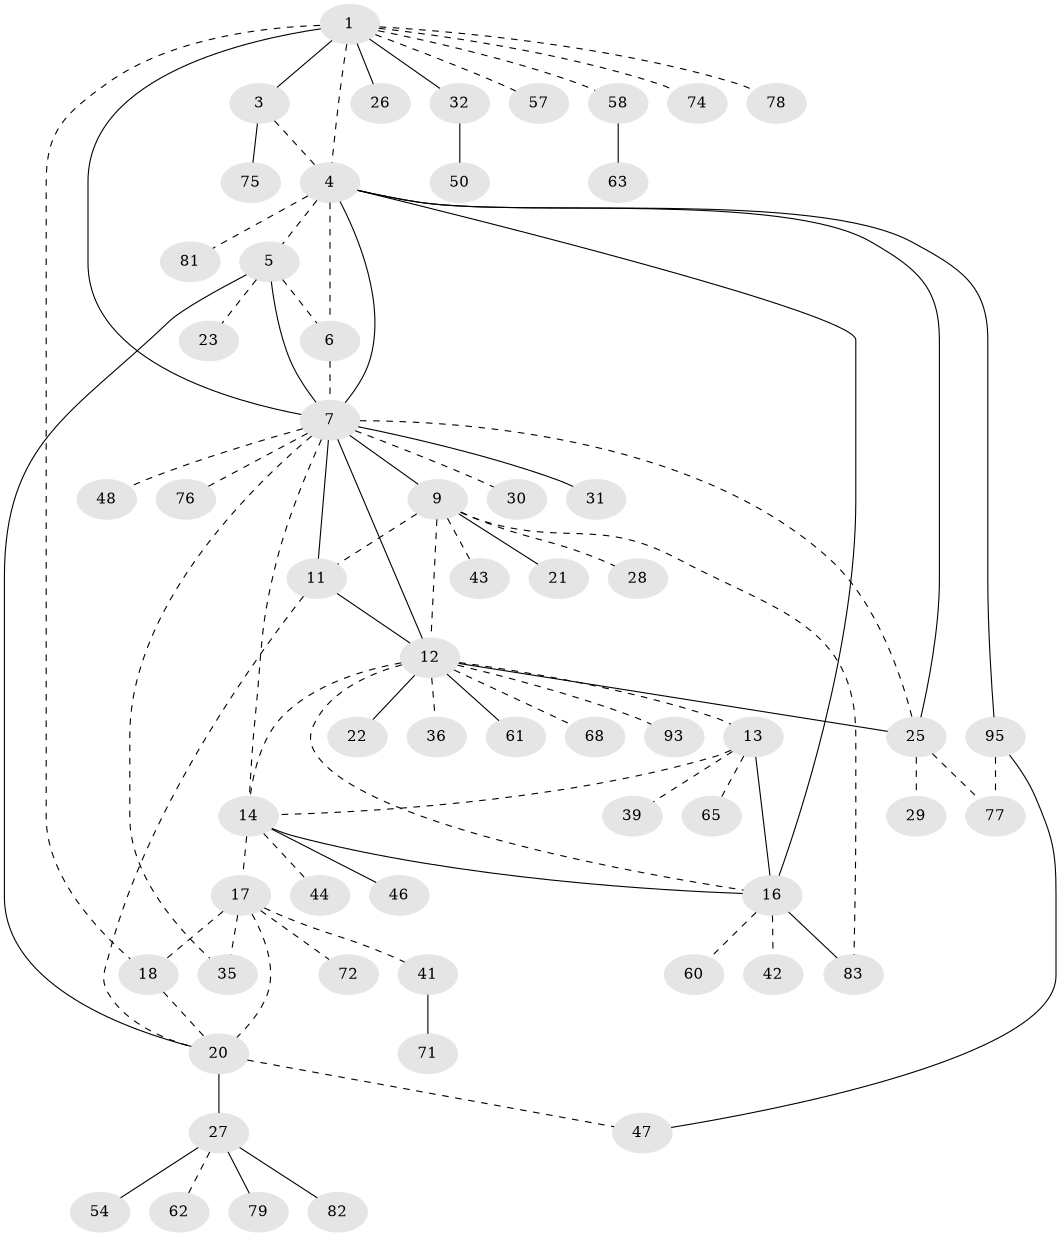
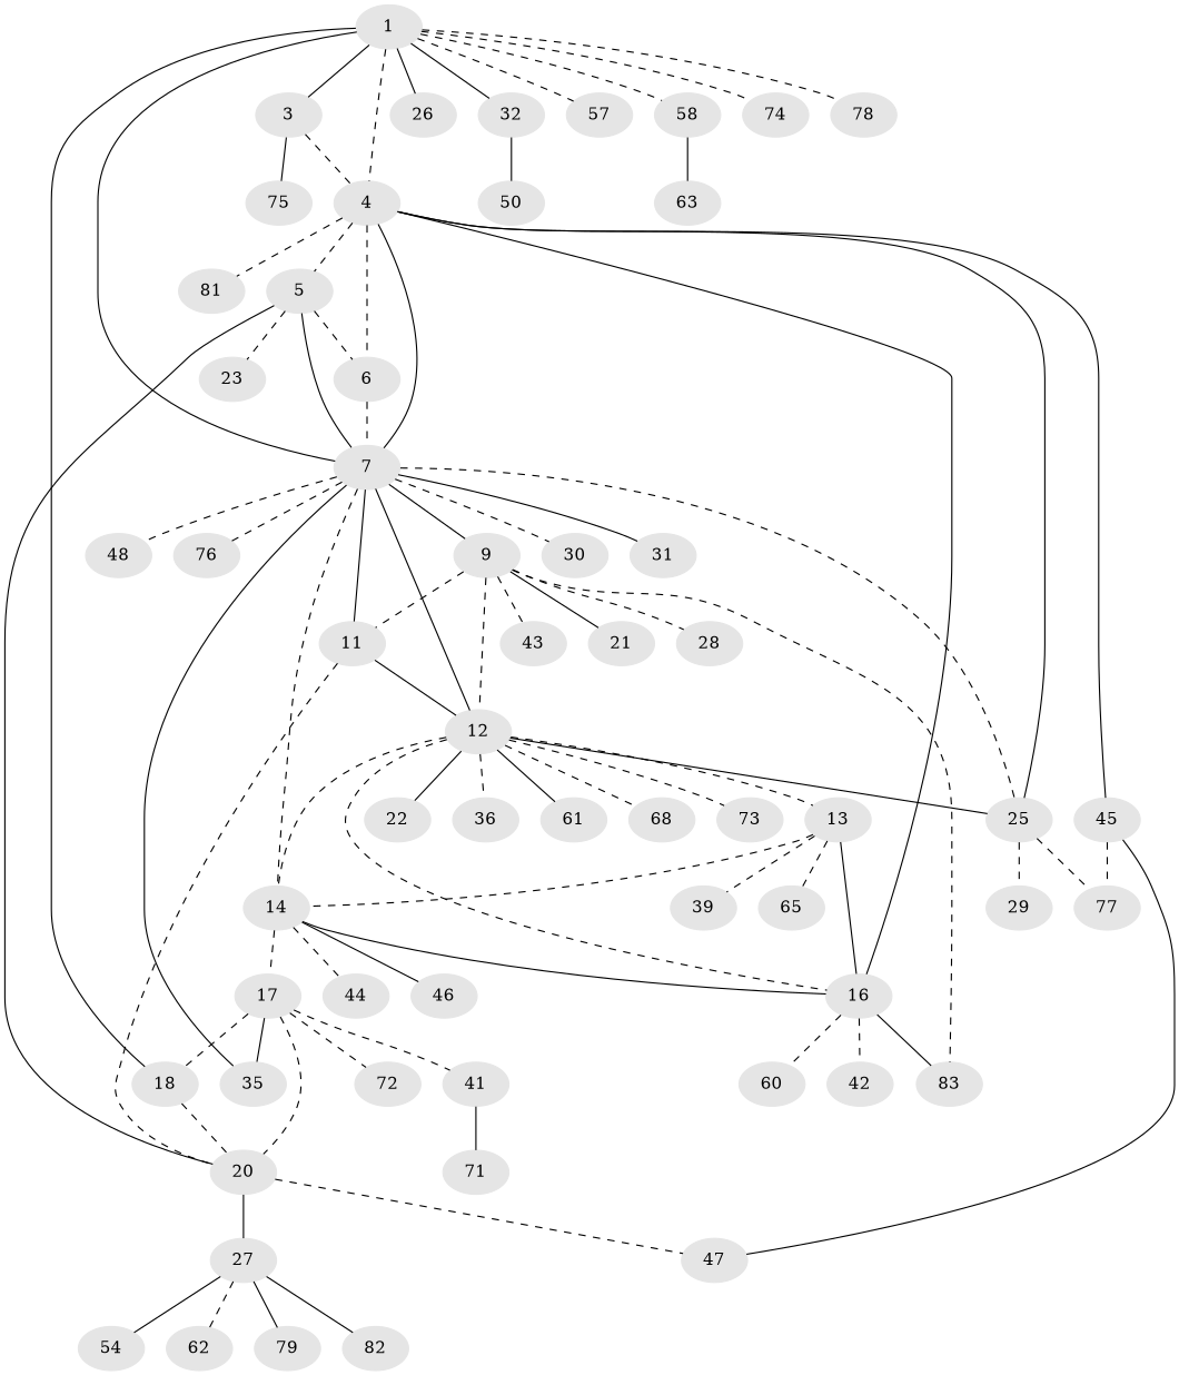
  graph {
    node [color=gray90 style=filled]
    edge [style=dashed]
    1 [super="+2"]
    3 [super="+51"]
    4 [super="+8"]
    7 [super="+10"]
    18 [super="+70"]
    26
    32 [super="+40"]
    57 [super="+64"]
    58
    74
    78
    75
    5 [super="+37"]
    6 [super="+33"]
    16 [super="+59"]
    25 [super="+66"]
-   45 [super="+56" label=95]
+   45 [super="+56"]
    81
    9 [super="+24"]
    11 [super="+34"]
    12 [super="+15"]
    14 [super="+52"]
    30
    31
    35
    48
    76
    20 [super="+65"]
    50
    63
    23
    83
    42
    60
    29
    77
    47 [super="+49"]
    27 [super="+38"]
    21
    28
    43
    13 [super="+80"]
    22 [super="+53"]
    36
    61
    68
-   73 [label=93]
+   73
    17 [super="+19"]
    44 [super="+69"]
    46
    39
    n52 [label=65]
    41
    72
    71
    54
    62
    79
    82
    1 -- 3 [style=solid weight=2]
    1 -- 4 [weight=2]
    1 -- 7 [style=solid]
-   1 -- 18
+   1 -- 18 [style=solid]
    1 -- 26 [style=solid]
    1 -- 32 [style=solid]
    1 -- 57
    1 -- 58
    1 -- 74
    1 -- 78
    3 -- 4
    3 -- 75 [style=solid]
    4 -- 7 [style=solid]
    4 -- 5
    4 -- 6
    4 -- 16 [style=solid]
    4 -- 25 [style=solid]
    4 -- 45 [style=solid]
    4 -- 81
    7 -- 25
    7 -- 9 [style=solid]
    7 -- 11 [style=solid]
    7 -- 12 [style=solid]
    7 -- 14
    7 -- 30
    7 -- 31 [style=solid]
-   7 -- 35
+   7 -- 35 [style=solid]
    7 -- 48
    7 -- 76
    18 -- 20
    32 -- 50 [style=solid]
    58 -- 63 [style=solid]
    5 -- 7 [style=solid]
    5 -- 6
    5 -- 20 [style=solid]
    5 -- 23
    6 -- 7
    16 -- 83 [style=solid]
    16 -- 42
    16 -- 60
    25 -- 29
    25 -- 77
    45 -- 77
    45 -- 47 [style=solid]
    9 -- 11
    9 -- 12
    9 -- 83
    9 -- 21 [style=solid]
    9 -- 28
    9 -- 43
    11 -- 12 [style=solid]
    11 -- 20
    12 -- 16
    12 -- 25 [style=solid]
    12 -- 14
    12 -- 13
    12 -- 22 [style=solid]
    12 -- 36
    12 -- 61 [style=solid]
    12 -- 68
    12 -- 73
    14 -- 16 [style=solid]
    14 -- 17
    14 -- 44
    14 -- 46 [style=solid]
    20 -- 47
    20 -- 27 [style=solid]
    27 -- 54 [style=solid]
    27 -- 62
    27 -- 79 [style=solid]
    27 -- 82 [style=solid]
    13 -- 16 [style=solid]
    13 -- 14
    13 -- 39
    13 -- n52
    17 -- 18 [weight=2]
-   17 -- 35
+   17 -- 35 [style=solid]
    17 -- 20 [weight=2]
    17 -- 41
    17 -- 72
    41 -- 71 [style=solid]
  }
